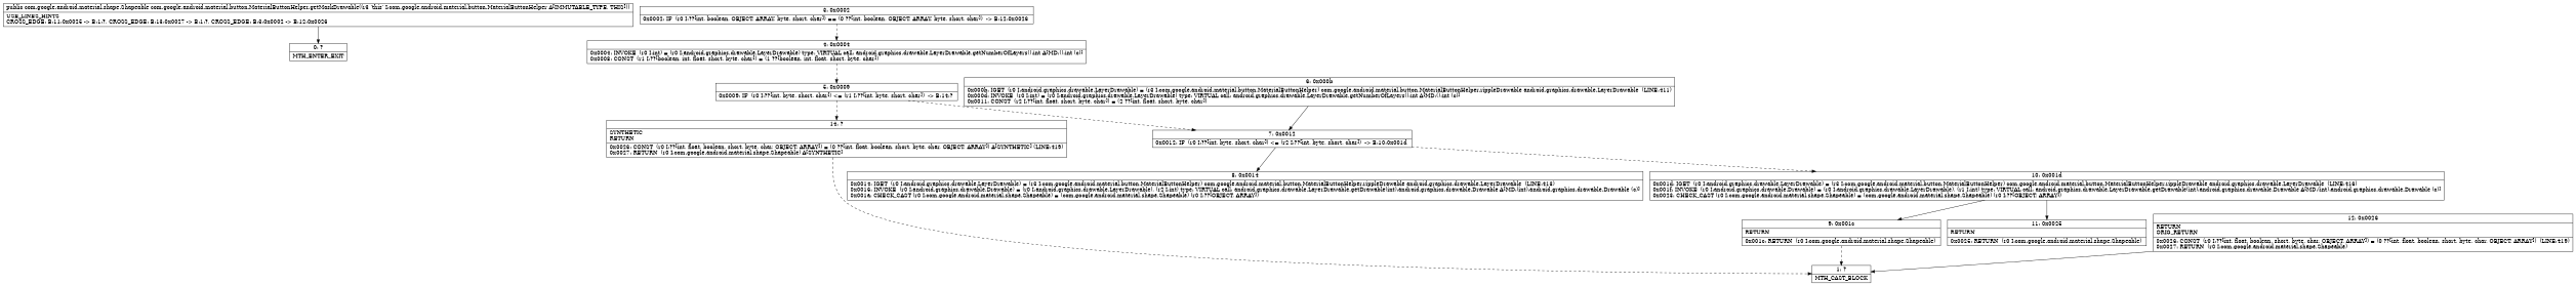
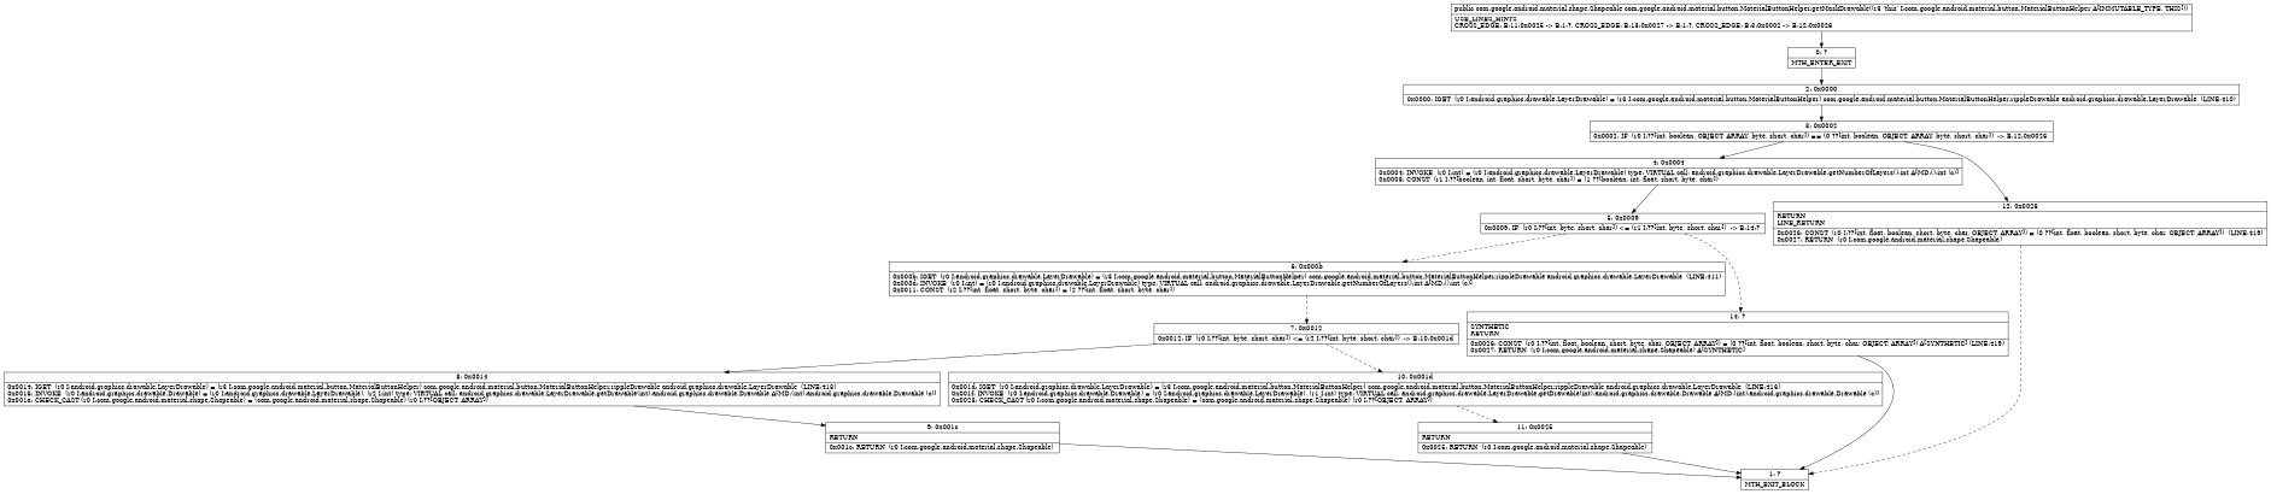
  digraph {
    node [shape=record]
    n1 [label="{0\:\ ?|MTH_ENTER_EXIT\l}"]
+   n2 [label="{2\:\ 0x0000|0x0000: IGET  (r0 I:android.graphics.drawable.LayerDrawable) = (r3 I:com.google.android.material.button.MaterialButtonHelper) com.google.android.material.button.MaterialButtonHelper.rippleDrawable android.graphics.drawable.LayerDrawable  (LINE:410)\l}"]
    n3 [label="{3\:\ 0x0002|0x0002: IF  (r0 I:??[int, boolean, OBJECT, ARRAY, byte, short, char]) == (0 ??[int, boolean, OBJECT, ARRAY, byte, short, char])  \-\> B:12:0x0026 \l}"]
    n4 [label="{4\:\ 0x0004|0x0004: INVOKE  (r0 I:int) = (r0 I:android.graphics.drawable.LayerDrawable) type: VIRTUAL call: android.graphics.drawable.LayerDrawable.getNumberOfLayers():int A[MD:():int (c)]\l0x0008: CONST  (r1 I:??[boolean, int, float, short, byte, char]) = (1 ??[boolean, int, float, short, byte, char]) \l}"]
-   n5 [label="{12\:\ 0x0026|RETURN\lORIG_RETURN\l|0x0026: CONST  (r0 I:??[int, float, boolean, short, byte, char, OBJECT, ARRAY]) = (0 ??[int, float, boolean, short, byte, char, OBJECT, ARRAY])  (LINE:419)\l0x0027: RETURN  (r0 I:com.google.android.material.shape.Shapeable) \l}"]
+   n5 [label="{12\:\ 0x0026|RETURN\lLINE_RETURN\l|0x0026: CONST  (r0 I:??[int, float, boolean, short, byte, char, OBJECT, ARRAY]) = (0 ??[int, float, boolean, short, byte, char, OBJECT, ARRAY])  (LINE:419)\l0x0027: RETURN  (r0 I:com.google.android.material.shape.Shapeable) \l}"]
    n6 [label="{5\:\ 0x0009|0x0009: IF  (r0 I:??[int, byte, short, char]) \<= (r1 I:??[int, byte, short, char])  \-\> B:14:? \l}"]
-   n7 [label="{1\:\ ?|MTH_CAST_BLOCK\l}"]
+   n7 [label="{1\:\ ?|MTH_EXIT_BLOCK\l}"]
    n8 [label="{6\:\ 0x000b|0x000b: IGET  (r0 I:android.graphics.drawable.LayerDrawable) = (r3 I:com.google.android.material.button.MaterialButtonHelper) com.google.android.material.button.MaterialButtonHelper.rippleDrawable android.graphics.drawable.LayerDrawable  (LINE:411)\l0x000d: INVOKE  (r0 I:int) = (r0 I:android.graphics.drawable.LayerDrawable) type: VIRTUAL call: android.graphics.drawable.LayerDrawable.getNumberOfLayers():int A[MD:():int (c)]\l0x0011: CONST  (r2 I:??[int, float, short, byte, char]) = (2 ??[int, float, short, byte, char]) \l}"]
    n9 [label="{14\:\ ?|SYNTHETIC\lRETURN\l|0x0026: CONST  (r0 I:??[int, float, boolean, short, byte, char, OBJECT, ARRAY]) = (0 ??[int, float, boolean, short, byte, char, OBJECT, ARRAY]) A[SYNTHETIC] (LINE:419)\l0x0027: RETURN  (r0 I:com.google.android.material.shape.Shapeable) A[SYNTHETIC]\l}"]
    n10 [label="{7\:\ 0x0012|0x0012: IF  (r0 I:??[int, byte, short, char]) \<= (r2 I:??[int, byte, short, char])  \-\> B:10:0x001d \l}"]
    n11 [label="{8\:\ 0x0014|0x0014: IGET  (r0 I:android.graphics.drawable.LayerDrawable) = (r3 I:com.google.android.material.button.MaterialButtonHelper) com.google.android.material.button.MaterialButtonHelper.rippleDrawable android.graphics.drawable.LayerDrawable  (LINE:413)\l0x0016: INVOKE  (r0 I:android.graphics.drawable.Drawable) = (r0 I:android.graphics.drawable.LayerDrawable), (r2 I:int) type: VIRTUAL call: android.graphics.drawable.LayerDrawable.getDrawable(int):android.graphics.drawable.Drawable A[MD:(int):android.graphics.drawable.Drawable (c)]\l0x001a: CHECK_CAST (r0 I:com.google.android.material.shape.Shapeable) = (com.google.android.material.shape.Shapeable) (r0 I:??[OBJECT, ARRAY]) \l}"]
    n12 [label="{10\:\ 0x001d|0x001d: IGET  (r0 I:android.graphics.drawable.LayerDrawable) = (r3 I:com.google.android.material.button.MaterialButtonHelper) com.google.android.material.button.MaterialButtonHelper.rippleDrawable android.graphics.drawable.LayerDrawable  (LINE:416)\l0x001f: INVOKE  (r0 I:android.graphics.drawable.Drawable) = (r0 I:android.graphics.drawable.LayerDrawable), (r1 I:int) type: VIRTUAL call: android.graphics.drawable.LayerDrawable.getDrawable(int):android.graphics.drawable.Drawable A[MD:(int):android.graphics.drawable.Drawable (c)]\l0x0023: CHECK_CAST (r0 I:com.google.android.material.shape.Shapeable) = (com.google.android.material.shape.Shapeable) (r0 I:??[OBJECT, ARRAY]) \l}"]
    n13 [label="{9\:\ 0x001c|RETURN\l|0x001c: RETURN  (r0 I:com.google.android.material.shape.Shapeable) \l}"]
    n14 [label="{11\:\ 0x0025|RETURN\l|0x0025: RETURN  (r0 I:com.google.android.material.shape.Shapeable) \l}"]
    n15 [label="{public com.google.android.material.shape.Shapeable com.google.android.material.button.MaterialButtonHelper.getMaskDrawable((r3 'this' I:com.google.android.material.button.MaterialButtonHelper A[IMMUTABLE_TYPE, THIS]))  | USE_LINES_HINTS\lCROSS_EDGE: B:11:0x0025 \-\> B:1:?, CROSS_EDGE: B:13:0x0027 \-\> B:1:?, CROSS_EDGE: B:3:0x0002 \-\> B:12:0x0026\l}"]
-   n3 -> n4 [style=dashed]
-   n4 -> n6 [style=dashed]
-   n5 -> n7
-   n6 -> n10 [style=dashed]
+   n1 -> n2
+   n2 -> n3
+   n3 -> n4 [style=solid]
+   n3 -> n5
+   n4 -> n6
+   n5 -> n7 [style=dashed]
+   n6 -> n8 [style=dashed]
    n6 -> n9 [style=dashed]
-   n8 -> n10
-   n9 -> n7 [style=dashed]
+   n8 -> n10 [style=dashed]
+   n9 -> n7
    n10 -> n11 [style=solid]
    n10 -> n12 [style=dashed]
-   n12 -> n13
-   n12 -> n14
-   n13 -> n7 [style=dashed]
+   n11 -> n13
+   n12 -> n14 [style=dashed]
+   n13 -> n7
+   n14 -> n7
    n15 -> n1
  }
